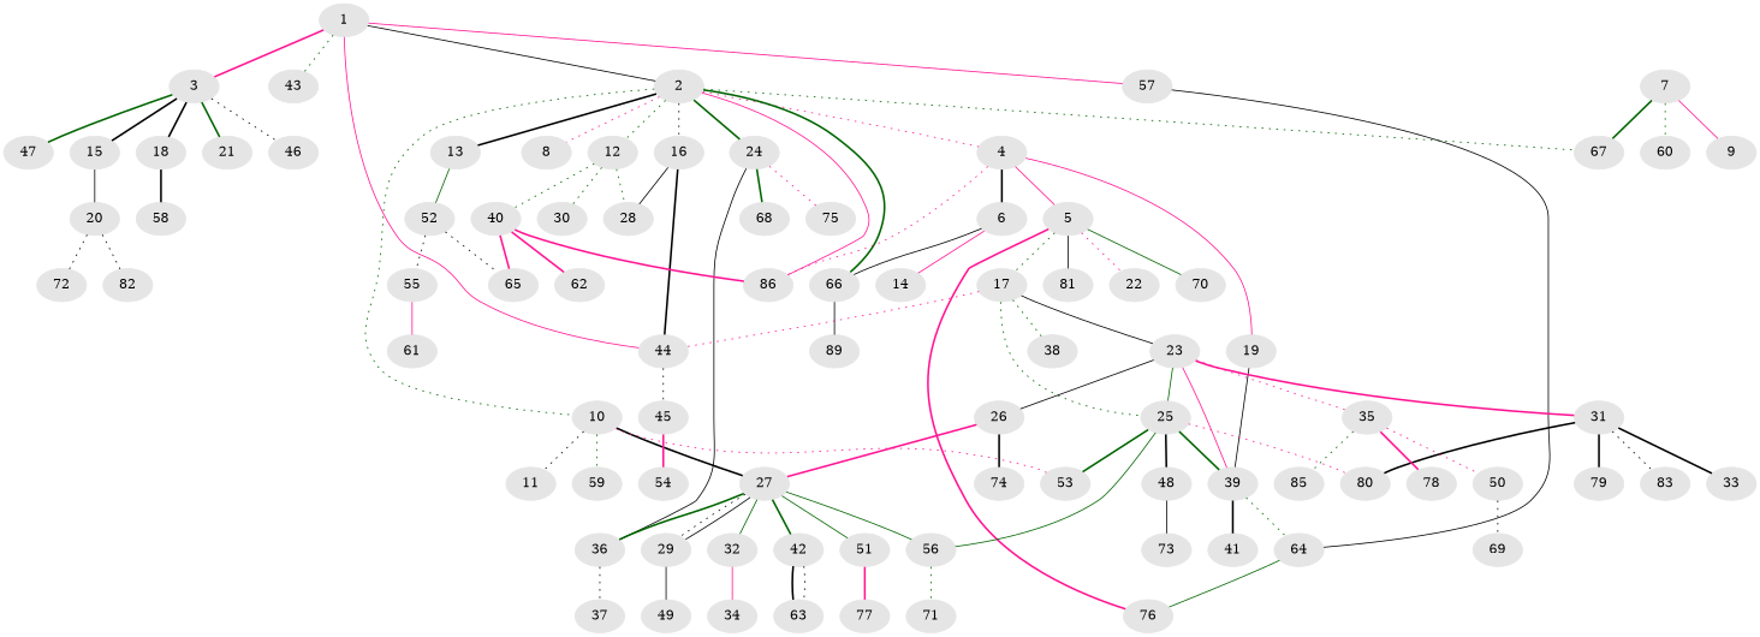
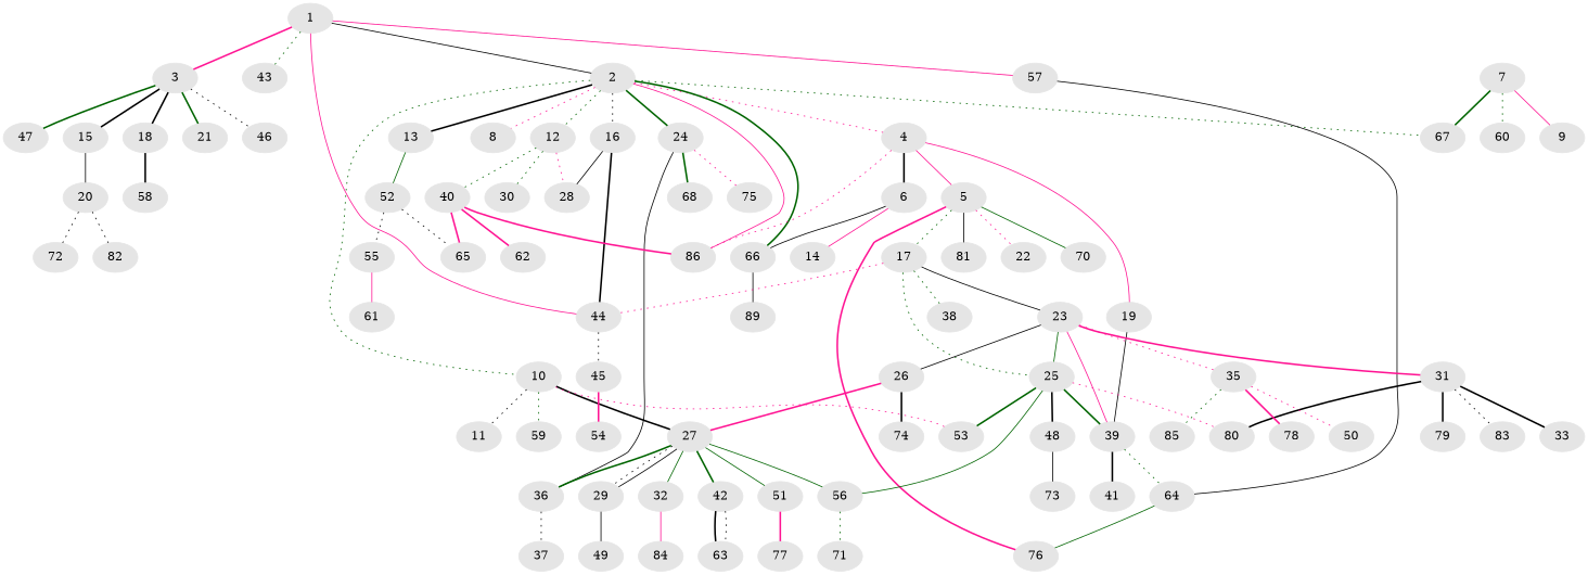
  graph {
    node [color=gray90 style=filled]
    edge [color=black style=dotted]
    1
    2
    3
    43
    44
    57
    4
    8
    10
    12
    13
    16
    24
    66
    67
    86
    15
    18
    21
    46
    47
    45
    64
    5
    6
    19
    7
    9
    60
    11
    27
    53
    59
    28
    30
    40
    52
    36
    68
    75
    n41 [label=89]
    20
    58
    17
    22
    70
    76
    81
    14
    39
    23
    25
    38
    56
    29
    32
    42
    51
    62
    65
    55
    72
    82
    26
    31
    35
    48
    80
    41
    74
    33
    79
    83
    50
    78
    85
    37
    73
    71
    49
-   34
+   34 [label=84]
    63
    77
-   69
    54
    61
    1 -- 2 [style=solid]
    1 -- 3 [color=deeppink style=bold]
    1 -- 43 [color=darkgreen]
    1 -- 44 [color=deeppink style=solid]
    1 -- 57 [color=deeppink style=solid]
    2 -- 4 [color=deeppink]
    2 -- 8 [color=deeppink]
    2 -- 10 [color=darkgreen]
    2 -- 12 [color=darkgreen]
    2 -- 13 [style=bold]
    2 -- 16
    2 -- 24 [color=darkgreen style=bold]
    2 -- 66 [color=darkgreen style=bold]
    2 -- 67 [color=darkgreen]
    2 -- 86 [color=deeppink style=solid]
    3 -- 15 [style=bold]
    3 -- 18 [style=bold]
    3 -- 21 [color=darkgreen style=bold]
    3 -- 46
    3 -- 47 [color=darkgreen style=bold]
    44 -- 45
    57 -- 64 [style=solid]
    4 -- 86 [color=deeppink]
    4 -- 5 [color=deeppink style=solid]
    4 -- 6 [style=bold]
    4 -- 19 [color=deeppink style=solid]
    10 -- 11
    10 -- 27 [style=bold]
    10 -- 53 [color=deeppink]
    10 -- 59 [color=darkgreen]
-   12 -- 28 [color=darkgreen]
+   12 -- 28 [color=deeppink]
    12 -- 30 [color=darkgreen]
    12 -- 40 [color=darkgreen]
    13 -- 52 [color=darkgreen style=solid]
    16 -- 44 [style=bold]
    16 -- 28 [style=solid]
    24 -- 36 [style=solid]
    24 -- 68 [color=darkgreen style=bold]
    24 -- 75 [color=deeppink]
    66 -- n41 [style=solid]
    15 -- 20 [style=solid]
    18 -- 58 [style=bold]
    45 -- 54 [color=deeppink style=bold]
    64 -- 76 [color=darkgreen style=solid]
    5 -- 17 [color=darkgreen]
    5 -- 22 [color=deeppink]
    5 -- 70 [color=darkgreen style=solid]
    5 -- 76 [color=deeppink style=bold]
    5 -- 81 [style=solid]
    6 -- 66 [style=solid]
    6 -- 14 [color=deeppink style=solid]
    19 -- 39 [style=solid]
    7 -- 67 [color=darkgreen style=bold]
    7 -- 9 [color=deeppink style=solid]
    7 -- 60 [color=darkgreen]
    27 -- 36 [color=darkgreen style=bold]
    27 -- 56 [color=darkgreen style=solid]
    27 -- 29
    27 -- 29 [style=solid]
    27 -- 32 [color=darkgreen style=solid]
    27 -- 42 [color=darkgreen style=bold]
    27 -- 51 [color=darkgreen style=solid]
    40 -- 86 [color=deeppink style=bold]
    40 -- 62 [color=deeppink style=bold]
    40 -- 65 [color=deeppink style=bold]
    52 -- 65
    52 -- 55
    36 -- 37
    20 -- 72
    20 -- 82
    17 -- 44 [color=deeppink]
    17 -- 23 [style=solid]
    17 -- 25 [color=darkgreen]
    17 -- 38 [color=darkgreen]
    39 -- 64 [color=darkgreen]
    39 -- 41 [style=bold]
    23 -- 39 [color=deeppink style=solid]
    23 -- 25 [color=darkgreen style=solid]
    23 -- 26 [style=solid]
    23 -- 31 [color=deeppink style=bold]
    23 -- 35 [color=deeppink]
    25 -- 53 [color=darkgreen style=bold]
    25 -- 39 [color=darkgreen style=bold]
    25 -- 56 [color=darkgreen style=solid]
    25 -- 48 [style=bold]
    25 -- 80 [color=deeppink]
    56 -- 71 [color=darkgreen]
    29 -- 49 [style=solid]
    32 -- 34 [color=deeppink style=solid]
    42 -- 63 [style=bold]
    42 -- 63
    51 -- 77 [color=deeppink style=bold]
    55 -- 61 [color=deeppink style=solid]
    26 -- 27 [color=deeppink style=bold]
    26 -- 74 [style=bold]
    31 -- 80 [style=bold]
    31 -- 33 [style=bold]
    31 -- 79 [style=bold]
    31 -- 83
    35 -- 50 [color=deeppink]
    35 -- 78 [color=deeppink style=bold]
    35 -- 85 [color=darkgreen]
    48 -- 73 [style=solid]
-   50 -- 69
  }
